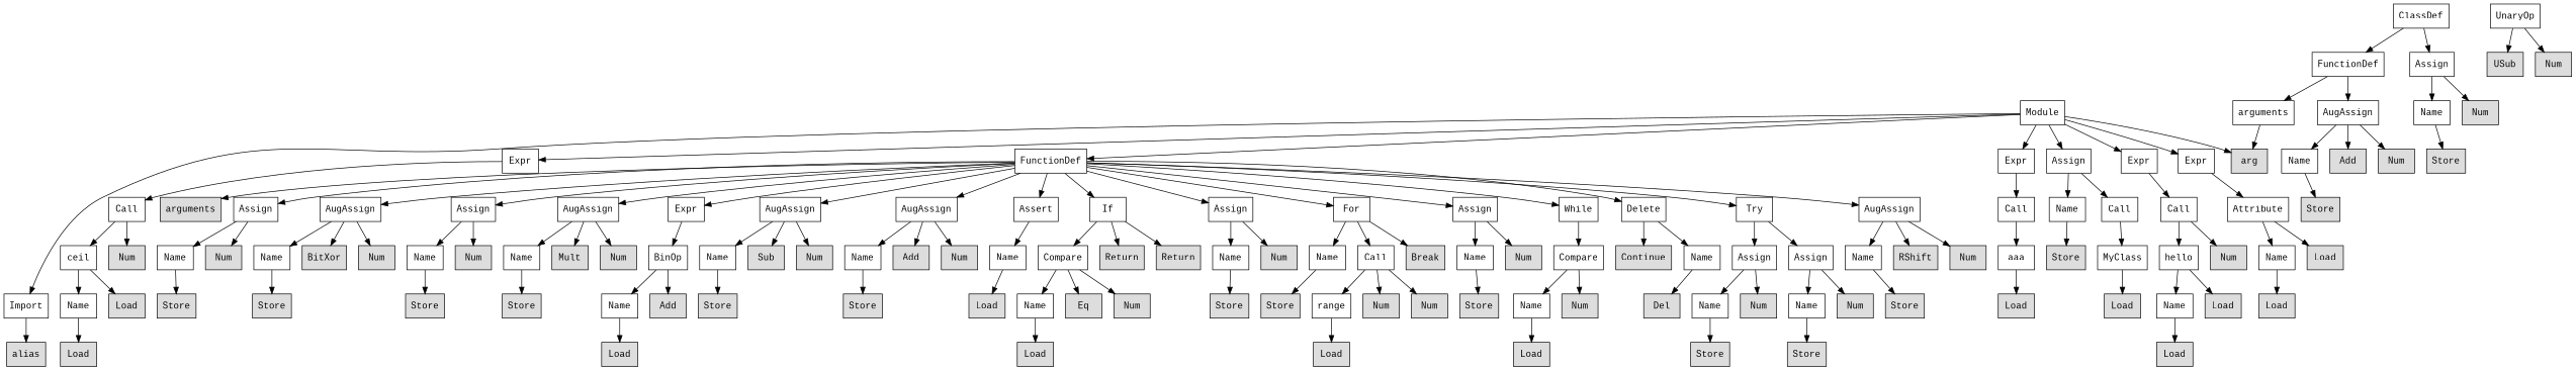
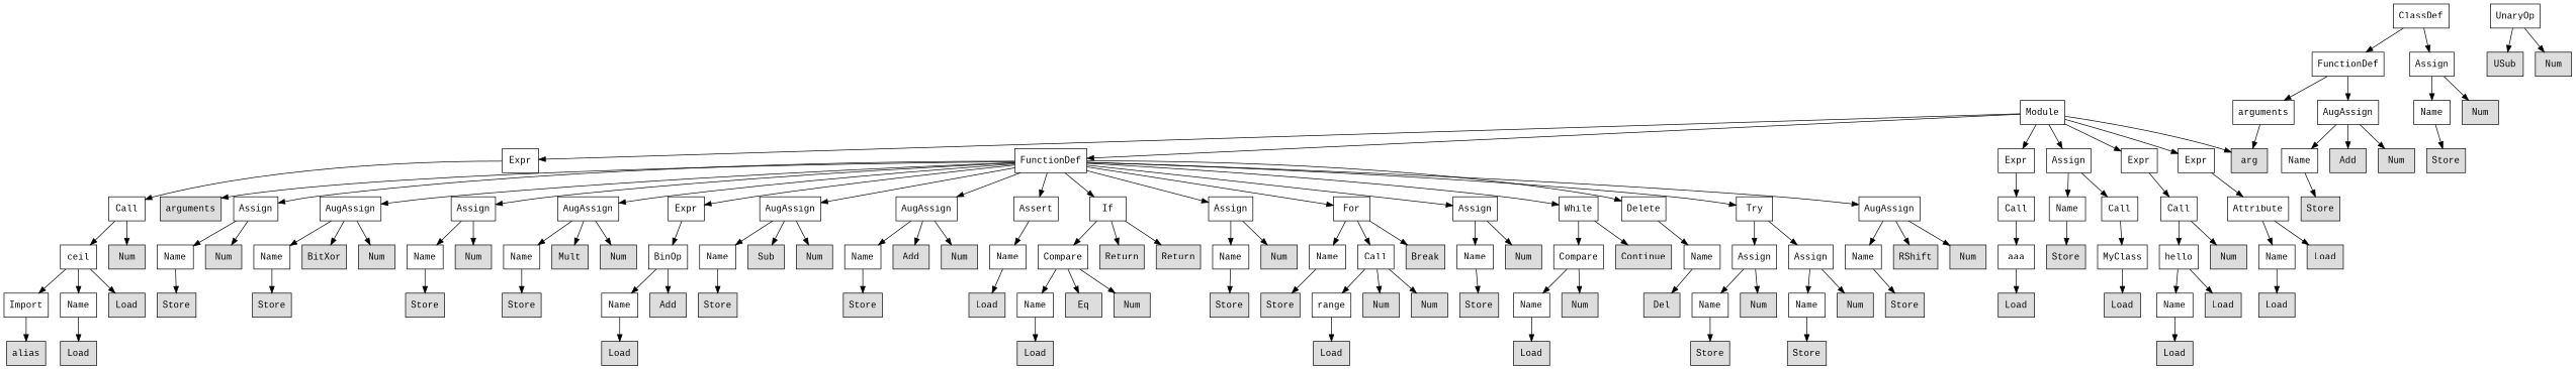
  digraph {
    fontname="Liberation Mono"
    node [fontname="Liberation Mono" shape=rect]
    edge [fontname="Liberation Mono"]
    n1 [label=Module]
    n2 [label=Import]
    n3 [label=FunctionDef]
    n4 [label=Expr]
    n5 [label=Expr]
    n6 [label=Assign]
    n7 [label=Expr]
    n8 [label=Expr]
    n9 [fillcolor="#dddddd" label=arg style=filled]
    n10 [fillcolor="#dddddd" label=alias style=filled]
    n11 [fillcolor="#dddddd" label=arguments style=filled]
    n12 [label=Assign]
    n13 [label=AugAssign]
    n14 [label=Assign]
    n15 [label=AugAssign]
    n16 [label=Expr]
    n17 [label=AugAssign]
    n18 [label=AugAssign]
    n19 [label=Assert]
    n20 [label=If]
    n21 [label=Assign]
    n22 [label=For]
    n23 [label=Assign]
    n24 [label=While]
    n25 [label=Try]
    n26 [label=Delete]
    n27 [label=AugAssign]
    n28 [label=Call]
    n29 [label=Call]
    n30 [label=ClassDef]
    n31 [label=Assign]
    n32 [label=FunctionDef]
    n33 [label=Name]
    n34 [label=Call]
    n35 [label=Call]
    n36 [label=Attribute]
    n37 [label=Name]
    n38 [fillcolor="#dddddd" label=Num style=filled]
    n39 [label=Name]
    n40 [fillcolor="#dddddd" label=BitXor style=filled]
    n41 [fillcolor="#dddddd" label=Num style=filled]
    n42 [label=Name]
    n43 [fillcolor="#dddddd" label=Num style=filled]
    n44 [label=Name]
    n45 [fillcolor="#dddddd" label=Mult style=filled]
    n46 [fillcolor="#dddddd" label=Num style=filled]
    n47 [label=BinOp]
    n48 [label=Name]
    n49 [fillcolor="#dddddd" label=Sub style=filled]
    n50 [fillcolor="#dddddd" label=Num style=filled]
    n51 [label=Name]
    n52 [fillcolor="#dddddd" label=Add style=filled]
    n53 [fillcolor="#dddddd" label=Num style=filled]
    n54 [label=Name]
    n55 [label=Compare]
    n56 [fillcolor="#dddddd" label=Return style=filled]
    n57 [fillcolor="#dddddd" label=Return style=filled]
    n58 [label=Name]
    n59 [fillcolor="#dddddd" label=Num style=filled]
    n60 [label=Name]
    n61 [label=Call]
    n62 [fillcolor="#dddddd" label=Break style=filled]
    n63 [label=Name]
    n64 [fillcolor="#dddddd" label=Num style=filled]
    n65 [label=Compare]
    n66 [fillcolor="#dddddd" label=Continue style=filled]
    n67 [label=Assign]
    n68 [label=Assign]
    n69 [label=Name]
    n70 [label=Name]
    n71 [fillcolor="#dddddd" label=RShift style=filled]
    n72 [fillcolor="#dddddd" label=Num style=filled]
    n73 [label=aaa]
    n74 [label=ceil]
    n75 [fillcolor="#dddddd" label=Num style=filled]
    n76 [label=Name]
    n77 [fillcolor="#dddddd" label=Num style=filled]
    n78 [label=arguments]
    n79 [label=AugAssign]
    n80 [fillcolor="#dddddd" label=Store style=filled]
    n81 [label=MyClass]
    n82 [label=hello]
    n83 [fillcolor="#dddddd" label=Num style=filled]
    n84 [label=Name]
    n85 [fillcolor="#dddddd" label=Load style=filled]
    n86 [fillcolor="#dddddd" label=Store style=filled]
    n87 [fillcolor="#dddddd" label=Store style=filled]
    n88 [fillcolor="#dddddd" label=Store style=filled]
    n89 [fillcolor="#dddddd" label=Store style=filled]
    n90 [label=Name]
    n91 [fillcolor="#dddddd" label=Add style=filled]
    n92 [fillcolor="#dddddd" label=Store style=filled]
    n93 [fillcolor="#dddddd" label=Store style=filled]
    n94 [fillcolor="#dddddd" label=Load style=filled]
    n95 [label=Name]
    n96 [fillcolor="#dddddd" label=Eq style=filled]
    n97 [fillcolor="#dddddd" label=Num style=filled]
    n98 [fillcolor="#dddddd" label=Store style=filled]
    n99 [fillcolor="#dddddd" label=Store style=filled]
    n100 [label=range]
    n101 [fillcolor="#dddddd" label=Num style=filled]
    n102 [fillcolor="#dddddd" label=Num style=filled]
    n103 [fillcolor="#dddddd" label=Store style=filled]
    n104 [label=Name]
    n105 [fillcolor="#dddddd" label=Num style=filled]
    n106 [label=Name]
    n107 [fillcolor="#dddddd" label=Num style=filled]
    n108 [label=Name]
    n109 [fillcolor="#dddddd" label=Num style=filled]
    n110 [fillcolor="#dddddd" label=Del style=filled]
    n111 [fillcolor="#dddddd" label=Store style=filled]
    n112 [fillcolor="#dddddd" label=Load style=filled]
    n113 [label=Name]
    n114 [fillcolor="#dddddd" label=Load style=filled]
    n115 [fillcolor="#dddddd" label=Store style=filled]
    n116 [label=Name]
    n117 [fillcolor="#dddddd" label=Add style=filled]
    n118 [fillcolor="#dddddd" label=Num style=filled]
    n119 [fillcolor="#dddddd" label=Load style=filled]
    n120 [label=Name]
    n121 [fillcolor="#dddddd" label=Load style=filled]
    n122 [fillcolor="#dddddd" label=Load style=filled]
    n123 [fillcolor="#dddddd" label=Load style=filled]
    n124 [label=UnaryOp]
    n125 [fillcolor="#dddddd" label=USub style=filled]
    n126 [fillcolor="#dddddd" label=Num style=filled]
    n127 [fillcolor="#dddddd" label=Load style=filled]
    n128 [fillcolor="#dddddd" label=Load style=filled]
    n129 [fillcolor="#dddddd" label=Load style=filled]
    n130 [fillcolor="#dddddd" label=Store style=filled]
    n131 [fillcolor="#dddddd" label=Store style=filled]
    n132 [fillcolor="#dddddd" label=Load style=filled]
    n133 [fillcolor="#dddddd" label=Store style=filled]
    n134 [fillcolor="#dddddd" label=Load style=filled]
-   n1 -> n2
+   n74 -> n2
    n1 -> n3
    n1 -> n4
    n1 -> n5
    n1 -> n6
    n1 -> n7
    n1 -> n8
    n1 -> n9
    n2 -> n10
    n3 -> n11
    n3 -> n12
    n3 -> n13
    n3 -> n14
    n3 -> n15
    n3 -> n16
    n3 -> n17
    n3 -> n18
    n3 -> n19
    n3 -> n20
    n3 -> n21
    n3 -> n22
    n3 -> n23
    n3 -> n24
    n3 -> n25
    n3 -> n26
    n3 -> n27
    n4 -> n28
    n5 -> n29
    n6 -> n33
    n6 -> n34
    n7 -> n35
    n8 -> n36
    n12 -> n37
    n12 -> n38
    n13 -> n39
    n13 -> n40
    n13 -> n41
    n14 -> n42
    n14 -> n43
    n15 -> n44
    n15 -> n45
    n15 -> n46
    n16 -> n47
    n17 -> n48
    n17 -> n49
    n17 -> n50
    n18 -> n51
    n18 -> n52
    n18 -> n53
    n19 -> n54
    n20 -> n55
    n20 -> n56
    n20 -> n57
    n21 -> n58
    n21 -> n59
    n22 -> n60
    n22 -> n61
    n22 -> n62
    n23 -> n63
    n23 -> n64
    n24 -> n65
-   n26 -> n66
+   n24 -> n66
    n25 -> n67
    n25 -> n68
    n26 -> n69
    n27 -> n70
    n27 -> n71
    n27 -> n72
    n28 -> n73
    n29 -> n74
    n29 -> n75
    n30 -> n31
    n30 -> n32
    n31 -> n76
    n31 -> n77
    n32 -> n78
    n32 -> n79
    n33 -> n80
    n34 -> n81
    n35 -> n82
    n35 -> n83
    n36 -> n84
    n36 -> n85
    n37 -> n86
    n39 -> n87
    n42 -> n88
    n44 -> n89
    n47 -> n90
    n47 -> n91
    n48 -> n92
    n51 -> n93
    n54 -> n94
    n55 -> n95
    n55 -> n96
    n55 -> n97
    n58 -> n98
    n60 -> n99
    n61 -> n100
    n61 -> n101
    n61 -> n102
    n63 -> n103
    n65 -> n104
    n65 -> n105
    n67 -> n106
    n67 -> n107
    n68 -> n108
    n68 -> n109
    n69 -> n110
    n70 -> n111
    n73 -> n112
    n74 -> n113
    n74 -> n114
    n76 -> n115
    n78 -> n9
    n79 -> n116
    n79 -> n117
    n79 -> n118
    n81 -> n119
    n82 -> n120
    n82 -> n121
    n84 -> n122
    n90 -> n123
    n95 -> n127
    n100 -> n128
    n104 -> n129
    n106 -> n130
    n108 -> n131
    n113 -> n132
    n116 -> n133
    n120 -> n134
    n124 -> n125
    n124 -> n126
  }
